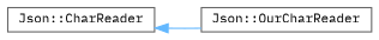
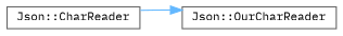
  digraph {
    rankdir=LR
    fontname="IBM Plex Mono"
    node [color=grey40 fillcolor=white fontname="IBM Plex Mono" fontsize=10 shape=box style=filled]
    n1 [height=0.2 label="Json::CharReader" width=0.4]
    n2 [height=0.2 label="Json::OurCharReader" width=0.4]
-   n1 -> n2 [color=steelblue1 dir=back fontname="IBM Plex Mono" fontsize=10 labelfontname=Helvetica labelfontsize=10 style=solid]
+   n2 -> n1 [color=steelblue1 dir=back fontname="IBM Plex Mono" fontsize=10 labelfontname=Helvetica labelfontsize=10 style=solid]
  }
